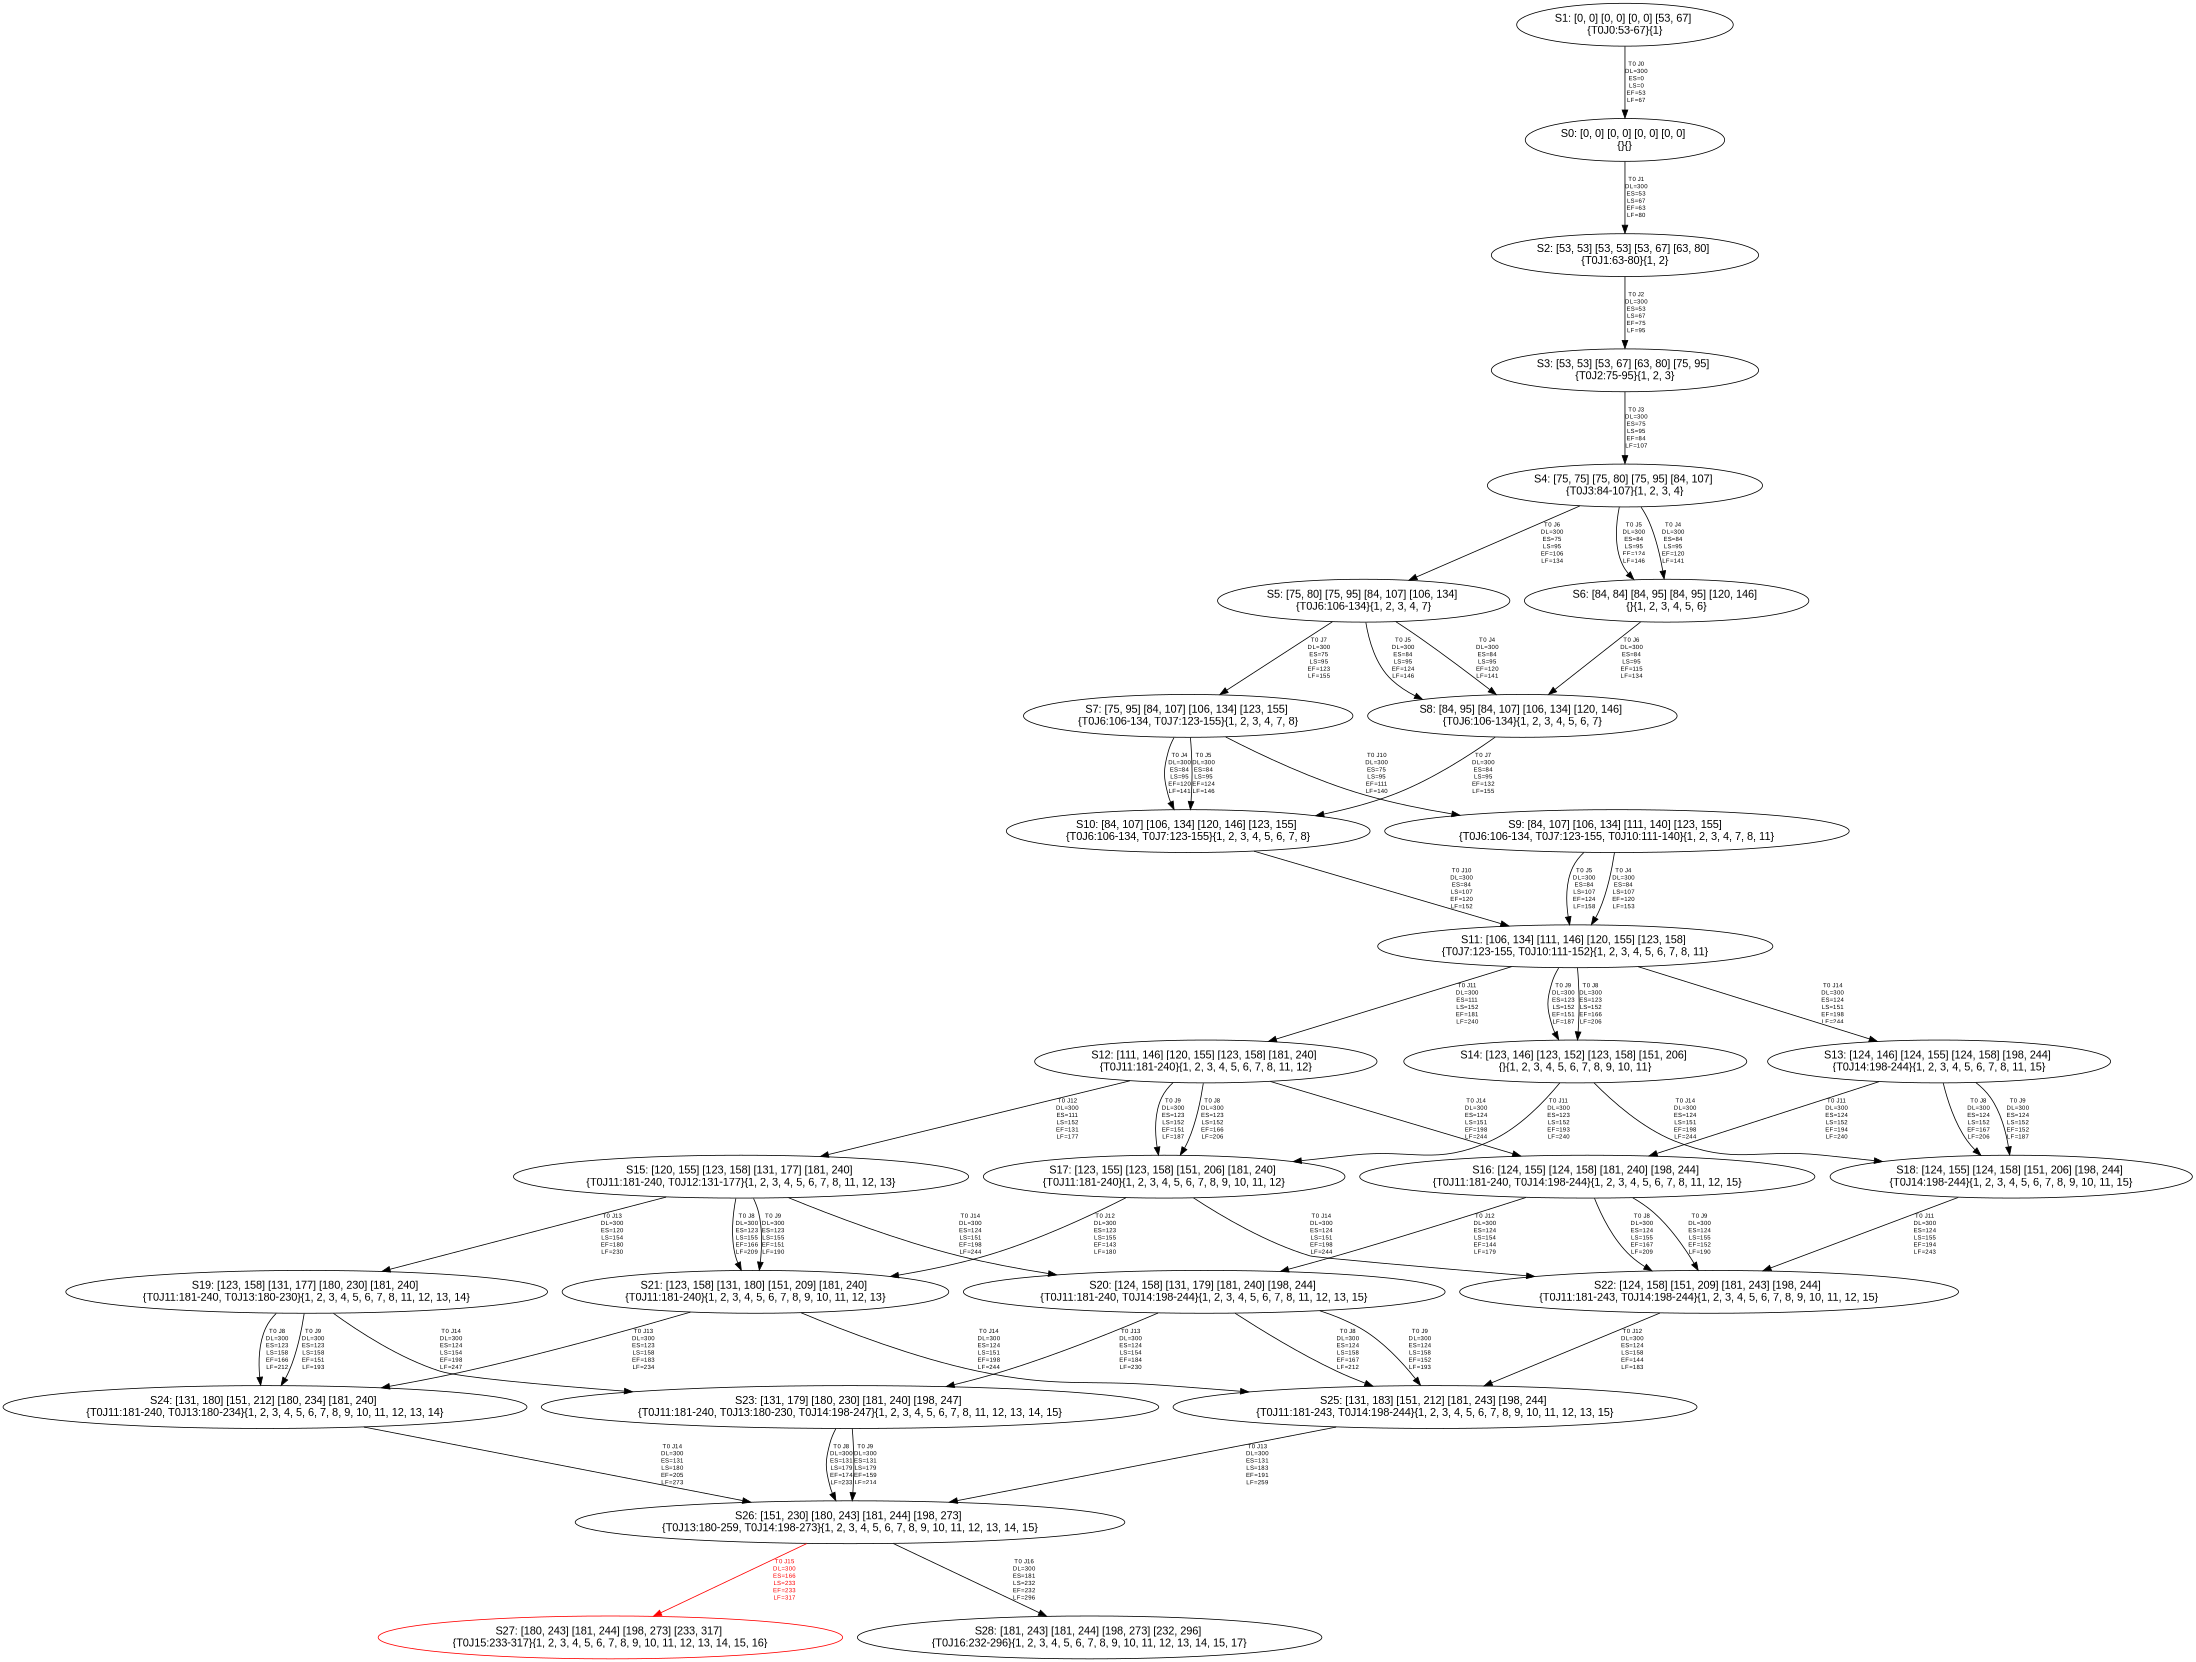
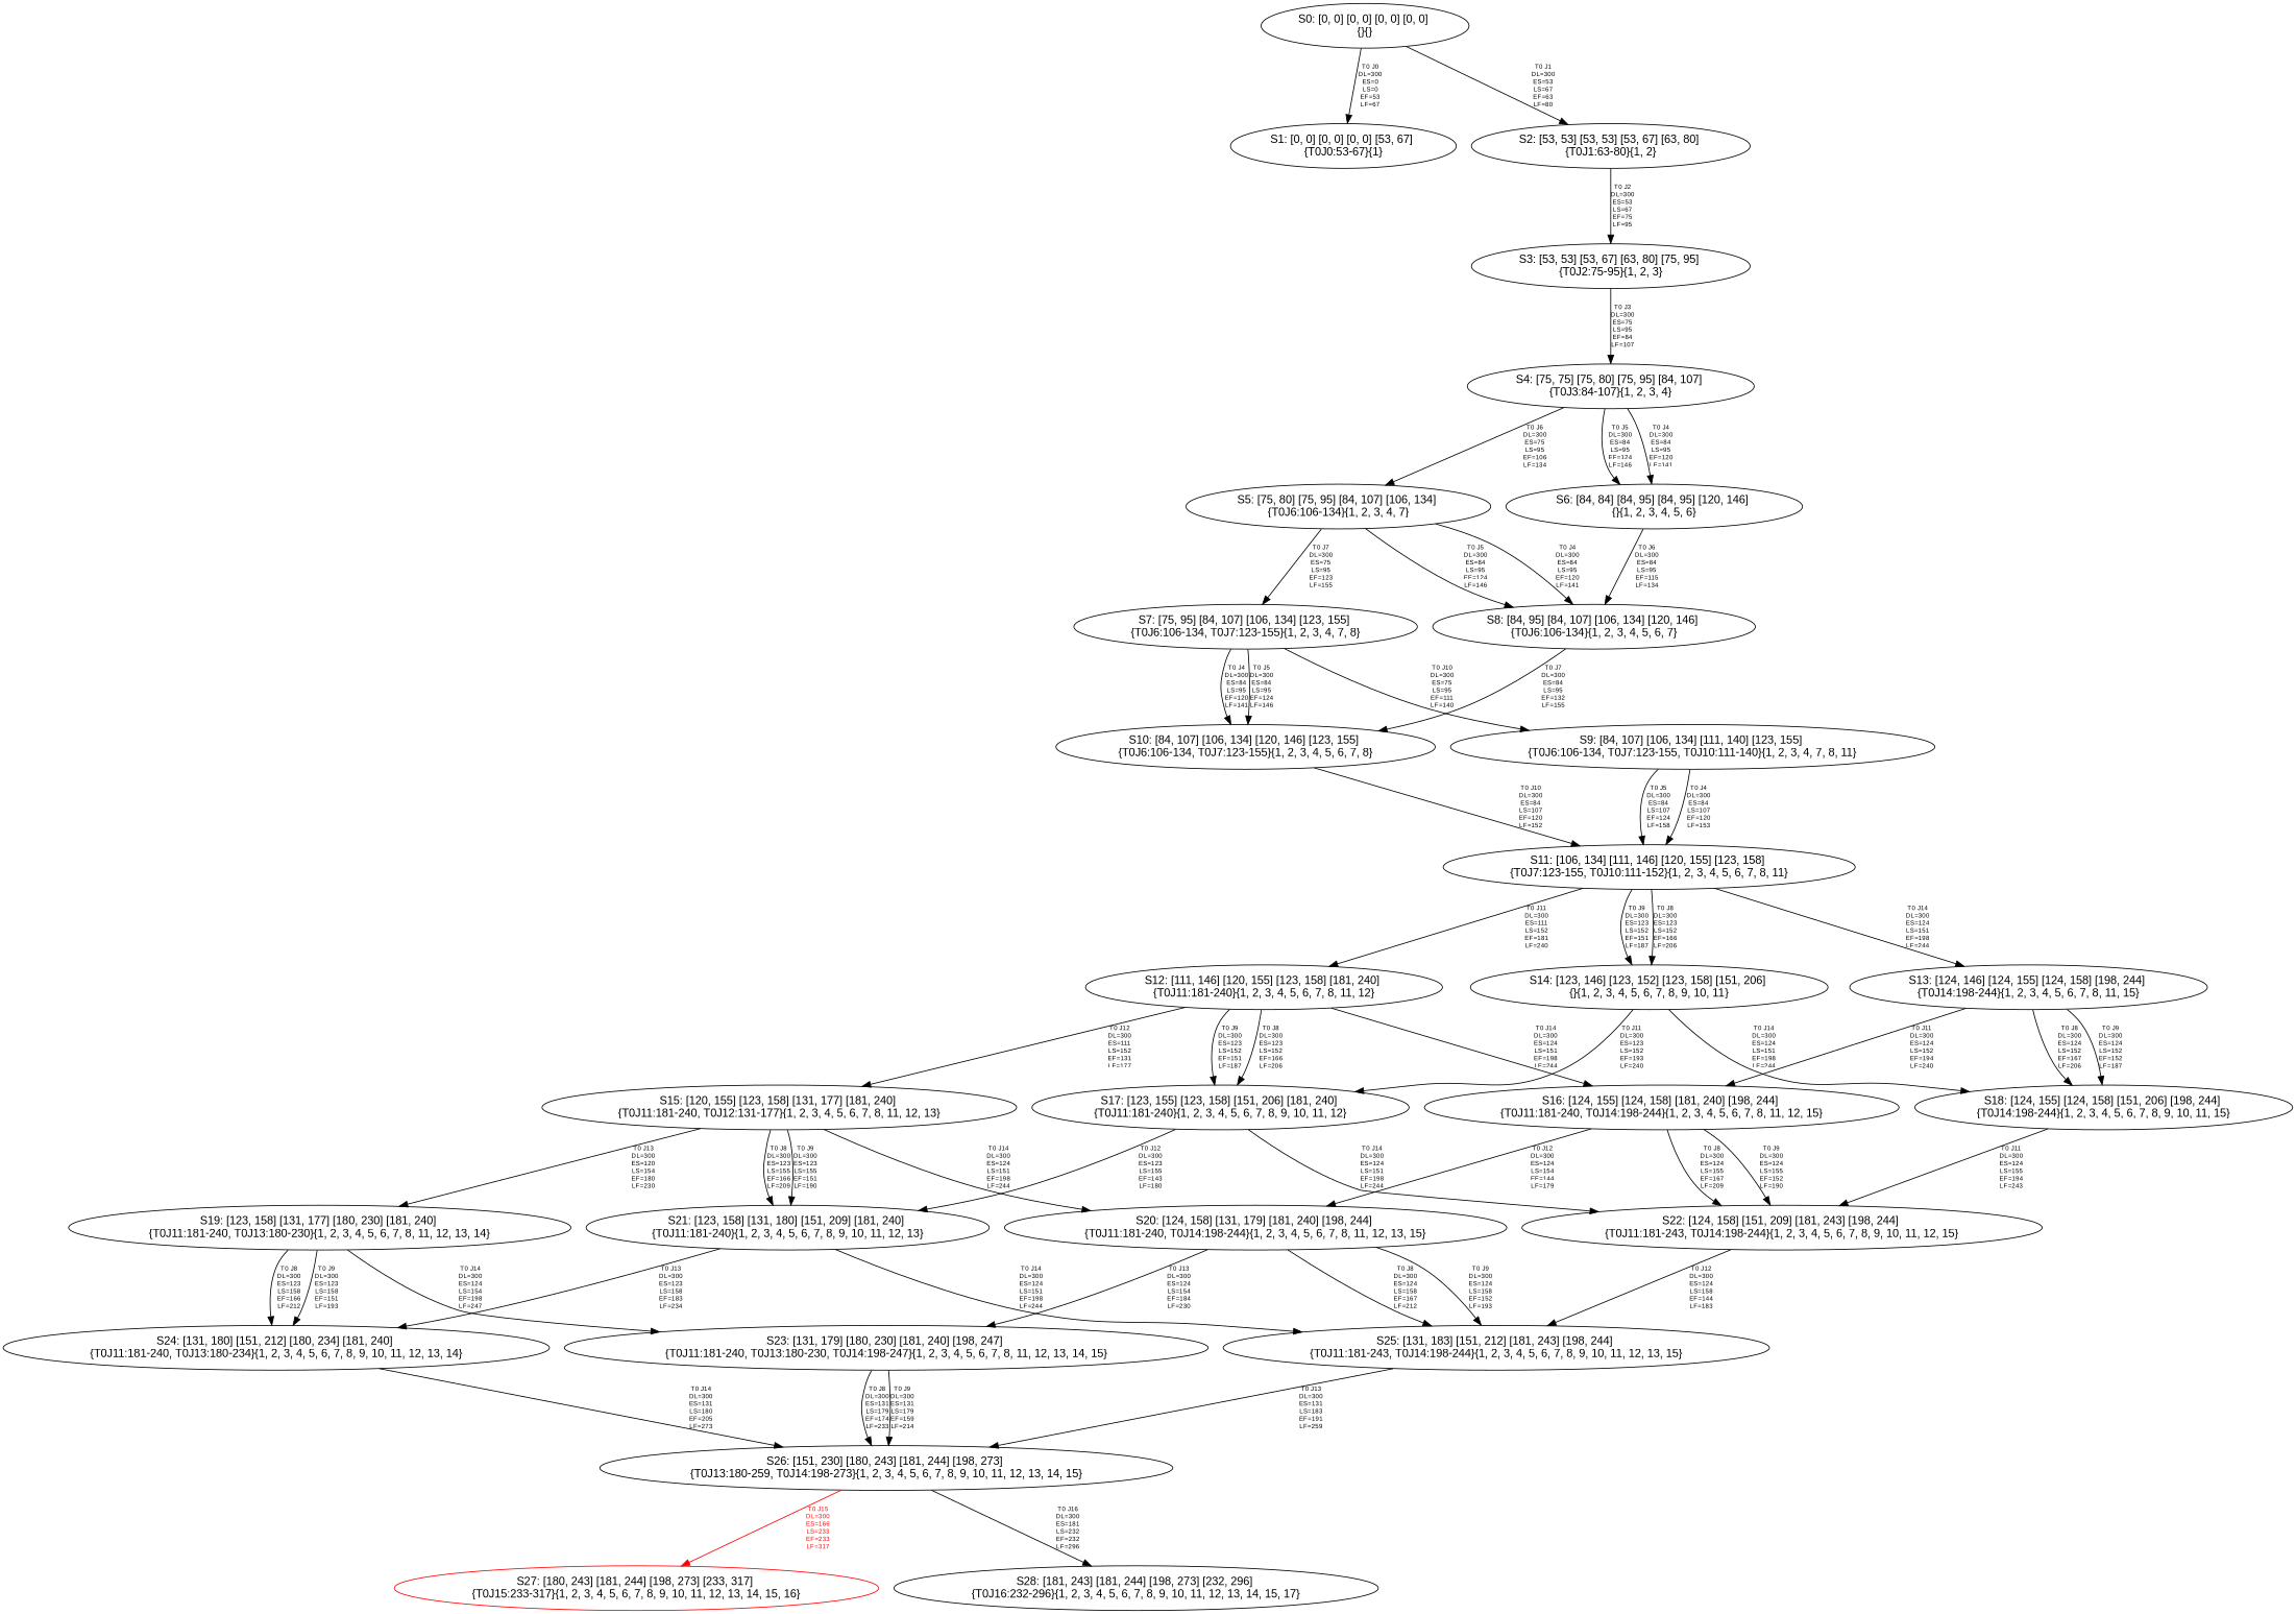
  digraph {
    fontname="Liberation Sans"
    node [fontname="Liberation Sans"]
    edge [fontname="Liberation Sans" fontsize=8]
    n1 [label="S0: [0, 0] [0, 0] [0, 0] [0, 0] \n{}{}"]
    n2 [label="S1: [0, 0] [0, 0] [0, 0] [53, 67] \n{T0J0:53-67}{1}"]
    n3 [label="S2: [53, 53] [53, 53] [53, 67] [63, 80] \n{T0J1:63-80}{1, 2}"]
    n4 [label="S3: [53, 53] [53, 67] [63, 80] [75, 95] \n{T0J2:75-95}{1, 2, 3}"]
    n5 [label="S4: [75, 75] [75, 80] [75, 95] [84, 107] \n{T0J3:84-107}{1, 2, 3, 4}"]
    n6 [label="S5: [75, 80] [75, 95] [84, 107] [106, 134] \n{T0J6:106-134}{1, 2, 3, 4, 7}"]
    n7 [label="S6: [84, 84] [84, 95] [84, 95] [120, 146] \n{}{1, 2, 3, 4, 5, 6}"]
    n8 [label="S7: [75, 95] [84, 107] [106, 134] [123, 155] \n{T0J6:106-134, T0J7:123-155}{1, 2, 3, 4, 7, 8}"]
    n9 [label="S8: [84, 95] [84, 107] [106, 134] [120, 146] \n{T0J6:106-134}{1, 2, 3, 4, 5, 6, 7}"]
    n10 [label="S9: [84, 107] [106, 134] [111, 140] [123, 155] \n{T0J6:106-134, T0J7:123-155, T0J10:111-140}{1, 2, 3, 4, 7, 8, 11}"]
    n11 [label="S10: [84, 107] [106, 134] [120, 146] [123, 155] \n{T0J6:106-134, T0J7:123-155}{1, 2, 3, 4, 5, 6, 7, 8}"]
    n12 [label="S11: [106, 134] [111, 146] [120, 155] [123, 158] \n{T0J7:123-155, T0J10:111-152}{1, 2, 3, 4, 5, 6, 7, 8, 11}"]
    n13 [label="S12: [111, 146] [120, 155] [123, 158] [181, 240] \n{T0J11:181-240}{1, 2, 3, 4, 5, 6, 7, 8, 11, 12}"]
    n14 [label="S13: [124, 146] [124, 155] [124, 158] [198, 244] \n{T0J14:198-244}{1, 2, 3, 4, 5, 6, 7, 8, 11, 15}"]
    n15 [label="S14: [123, 146] [123, 152] [123, 158] [151, 206] \n{}{1, 2, 3, 4, 5, 6, 7, 8, 9, 10, 11}"]
    n16 [label="S15: [120, 155] [123, 158] [131, 177] [181, 240] \n{T0J11:181-240, T0J12:131-177}{1, 2, 3, 4, 5, 6, 7, 8, 11, 12, 13}"]
    n17 [label="S16: [124, 155] [124, 158] [181, 240] [198, 244] \n{T0J11:181-240, T0J14:198-244}{1, 2, 3, 4, 5, 6, 7, 8, 11, 12, 15}"]
    n18 [label="S17: [123, 155] [123, 158] [151, 206] [181, 240] \n{T0J11:181-240}{1, 2, 3, 4, 5, 6, 7, 8, 9, 10, 11, 12}"]
    n19 [label="S18: [124, 155] [124, 158] [151, 206] [198, 244] \n{T0J14:198-244}{1, 2, 3, 4, 5, 6, 7, 8, 9, 10, 11, 15}"]
    n20 [label="S19: [123, 158] [131, 177] [180, 230] [181, 240] \n{T0J11:181-240, T0J13:180-230}{1, 2, 3, 4, 5, 6, 7, 8, 11, 12, 13, 14}"]
    n21 [label="S20: [124, 158] [131, 179] [181, 240] [198, 244] \n{T0J11:181-240, T0J14:198-244}{1, 2, 3, 4, 5, 6, 7, 8, 11, 12, 13, 15}"]
    n22 [label="S21: [123, 158] [131, 180] [151, 209] [181, 240] \n{T0J11:181-240}{1, 2, 3, 4, 5, 6, 7, 8, 9, 10, 11, 12, 13}"]
    n23 [label="S22: [124, 158] [151, 209] [181, 243] [198, 244] \n{T0J11:181-243, T0J14:198-244}{1, 2, 3, 4, 5, 6, 7, 8, 9, 10, 11, 12, 15}"]
    n24 [label="S23: [131, 179] [180, 230] [181, 240] [198, 247] \n{T0J11:181-240, T0J13:180-230, T0J14:198-247}{1, 2, 3, 4, 5, 6, 7, 8, 11, 12, 13, 14, 15}"]
    n25 [label="S24: [131, 180] [151, 212] [180, 234] [181, 240] \n{T0J11:181-240, T0J13:180-234}{1, 2, 3, 4, 5, 6, 7, 8, 9, 10, 11, 12, 13, 14}"]
    n26 [label="S25: [131, 183] [151, 212] [181, 243] [198, 244] \n{T0J11:181-243, T0J14:198-244}{1, 2, 3, 4, 5, 6, 7, 8, 9, 10, 11, 12, 13, 15}"]
    n27 [label="S26: [151, 230] [180, 243] [181, 244] [198, 273] \n{T0J13:180-259, T0J14:198-273}{1, 2, 3, 4, 5, 6, 7, 8, 9, 10, 11, 12, 13, 14, 15}"]
    n28 [color=Red label="S27: [180, 243] [181, 244] [198, 273] [233, 317] \n{T0J15:233-317}{1, 2, 3, 4, 5, 6, 7, 8, 9, 10, 11, 12, 13, 14, 15, 16}"]
    n29 [label="S28: [181, 243] [181, 244] [198, 273] [232, 296] \n{T0J16:232-296}{1, 2, 3, 4, 5, 6, 7, 8, 9, 10, 11, 12, 13, 14, 15, 17}"]
-   n2 -> n1 [label="T0 J0\nDL=300\nES=0\nLS=0\nEF=53\nLF=67"]
+   n1 -> n2 [label="T0 J0\nDL=300\nES=0\nLS=0\nEF=53\nLF=67"]
    n1 -> n3 [label="T0 J1\nDL=300\nES=53\nLS=67\nEF=63\nLF=80"]
    n3 -> n4 [label="T0 J2\nDL=300\nES=53\nLS=67\nEF=75\nLF=95"]
    n4 -> n5 [label="T0 J3\nDL=300\nES=75\nLS=95\nEF=84\nLF=107"]
    n5 -> n6 [label="T0 J6\nDL=300\nES=75\nLS=95\nEF=106\nLF=134"]
    n5 -> n7 [label="T0 J4\nDL=300\nES=84\nLS=95\nEF=120\nLF=141"]
    n5 -> n7 [label="T0 J5\nDL=300\nES=84\nLS=95\nEF=124\nLF=146"]
    n6 -> n8 [label="T0 J7\nDL=300\nES=75\nLS=95\nEF=123\nLF=155"]
    n6 -> n9 [label="T0 J4\nDL=300\nES=84\nLS=95\nEF=120\nLF=141"]
    n6 -> n9 [label="T0 J5\nDL=300\nES=84\nLS=95\nEF=124\nLF=146"]
    n7 -> n9 [label="T0 J6\nDL=300\nES=84\nLS=95\nEF=115\nLF=134"]
    n8 -> n10 [label="T0 J10\nDL=300\nES=75\nLS=95\nEF=111\nLF=140"]
    n8 -> n11 [label="T0 J4\nDL=300\nES=84\nLS=95\nEF=120\nLF=141"]
    n8 -> n11 [label="T0 J5\nDL=300\nES=84\nLS=95\nEF=124\nLF=146"]
    n9 -> n11 [label="T0 J7\nDL=300\nES=84\nLS=95\nEF=132\nLF=155"]
    n10 -> n12 [label="T0 J4\nDL=300\nES=84\nLS=107\nEF=120\nLF=153"]
    n10 -> n12 [label="T0 J5\nDL=300\nES=84\nLS=107\nEF=124\nLF=158"]
    n11 -> n12 [label="T0 J10\nDL=300\nES=84\nLS=107\nEF=120\nLF=152"]
    n12 -> n13 [label="T0 J11\nDL=300\nES=111\nLS=152\nEF=181\nLF=240"]
    n12 -> n14 [label="T0 J14\nDL=300\nES=124\nLS=151\nEF=198\nLF=244"]
    n12 -> n15 [label="T0 J8\nDL=300\nES=123\nLS=152\nEF=166\nLF=206"]
    n12 -> n15 [label="T0 J9\nDL=300\nES=123\nLS=152\nEF=151\nLF=187"]
    n13 -> n16 [label="T0 J12\nDL=300\nES=111\nLS=152\nEF=131\nLF=177"]
    n13 -> n17 [label="T0 J14\nDL=300\nES=124\nLS=151\nEF=198\nLF=244"]
    n13 -> n18 [label="T0 J8\nDL=300\nES=123\nLS=152\nEF=166\nLF=206"]
    n13 -> n18 [label="T0 J9\nDL=300\nES=123\nLS=152\nEF=151\nLF=187"]
    n14 -> n17 [label="T0 J11\nDL=300\nES=124\nLS=152\nEF=194\nLF=240"]
    n14 -> n19 [label="T0 J8\nDL=300\nES=124\nLS=152\nEF=167\nLF=206"]
    n14 -> n19 [label="T0 J9\nDL=300\nES=124\nLS=152\nEF=152\nLF=187"]
    n15 -> n18 [label="T0 J11\nDL=300\nES=123\nLS=152\nEF=193\nLF=240"]
    n15 -> n19 [label="T0 J14\nDL=300\nES=124\nLS=151\nEF=198\nLF=244"]
    n16 -> n20 [label="T0 J13\nDL=300\nES=120\nLS=154\nEF=180\nLF=230"]
    n16 -> n21 [label="T0 J14\nDL=300\nES=124\nLS=151\nEF=198\nLF=244"]
    n16 -> n22 [label="T0 J8\nDL=300\nES=123\nLS=155\nEF=166\nLF=209"]
    n16 -> n22 [label="T0 J9\nDL=300\nES=123\nLS=155\nEF=151\nLF=190"]
    n17 -> n21 [label="T0 J12\nDL=300\nES=124\nLS=154\nEF=144\nLF=179"]
    n17 -> n23 [label="T0 J8\nDL=300\nES=124\nLS=155\nEF=167\nLF=209"]
    n17 -> n23 [label="T0 J9\nDL=300\nES=124\nLS=155\nEF=152\nLF=190"]
    n18 -> n22 [label="T0 J12\nDL=300\nES=123\nLS=155\nEF=143\nLF=180"]
    n18 -> n23 [label="T0 J14\nDL=300\nES=124\nLS=151\nEF=198\nLF=244"]
    n19 -> n23 [label="T0 J11\nDL=300\nES=124\nLS=155\nEF=194\nLF=243"]
    n20 -> n24 [label="T0 J14\nDL=300\nES=124\nLS=154\nEF=198\nLF=247"]
    n20 -> n25 [label="T0 J8\nDL=300\nES=123\nLS=158\nEF=166\nLF=212"]
    n20 -> n25 [label="T0 J9\nDL=300\nES=123\nLS=158\nEF=151\nLF=193"]
    n21 -> n24 [label="T0 J13\nDL=300\nES=124\nLS=154\nEF=184\nLF=230"]
    n21 -> n26 [label="T0 J8\nDL=300\nES=124\nLS=158\nEF=167\nLF=212"]
    n21 -> n26 [label="T0 J9\nDL=300\nES=124\nLS=158\nEF=152\nLF=193"]
    n22 -> n25 [label="T0 J13\nDL=300\nES=123\nLS=158\nEF=183\nLF=234"]
    n22 -> n26 [label="T0 J14\nDL=300\nES=124\nLS=151\nEF=198\nLF=244"]
    n23 -> n26 [label="T0 J12\nDL=300\nES=124\nLS=158\nEF=144\nLF=183"]
    n24 -> n27 [label="T0 J8\nDL=300\nES=131\nLS=179\nEF=174\nLF=233"]
    n24 -> n27 [label="T0 J9\nDL=300\nES=131\nLS=179\nEF=159\nLF=214"]
    n25 -> n27 [label="T0 J14\nDL=300\nES=131\nLS=180\nEF=205\nLF=273"]
    n26 -> n27 [label="T0 J13\nDL=300\nES=131\nLS=183\nEF=191\nLF=259"]
    n27 -> n28 [color=Red fontcolor=Red label="T0 J15\nDL=300\nES=166\nLS=233\nEF=233\nLF=317"]
    n27 -> n29 [label="T0 J16\nDL=300\nES=181\nLS=232\nEF=232\nLF=296"]
  }
